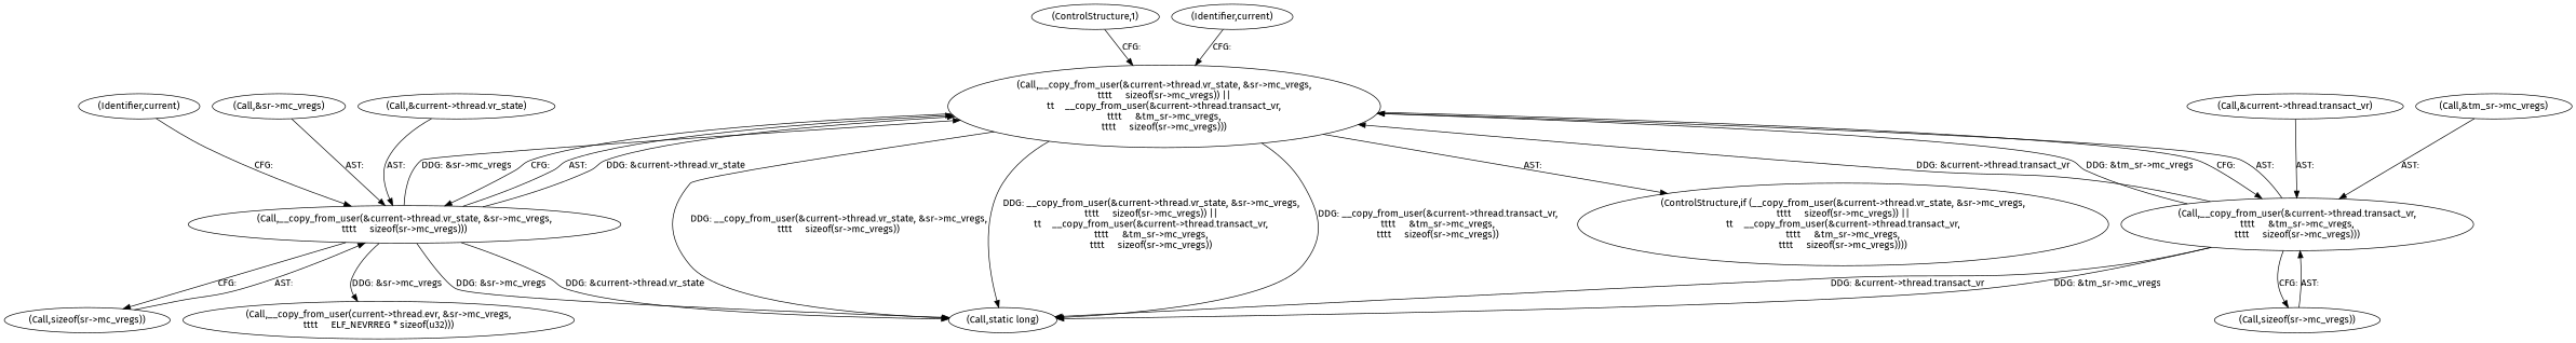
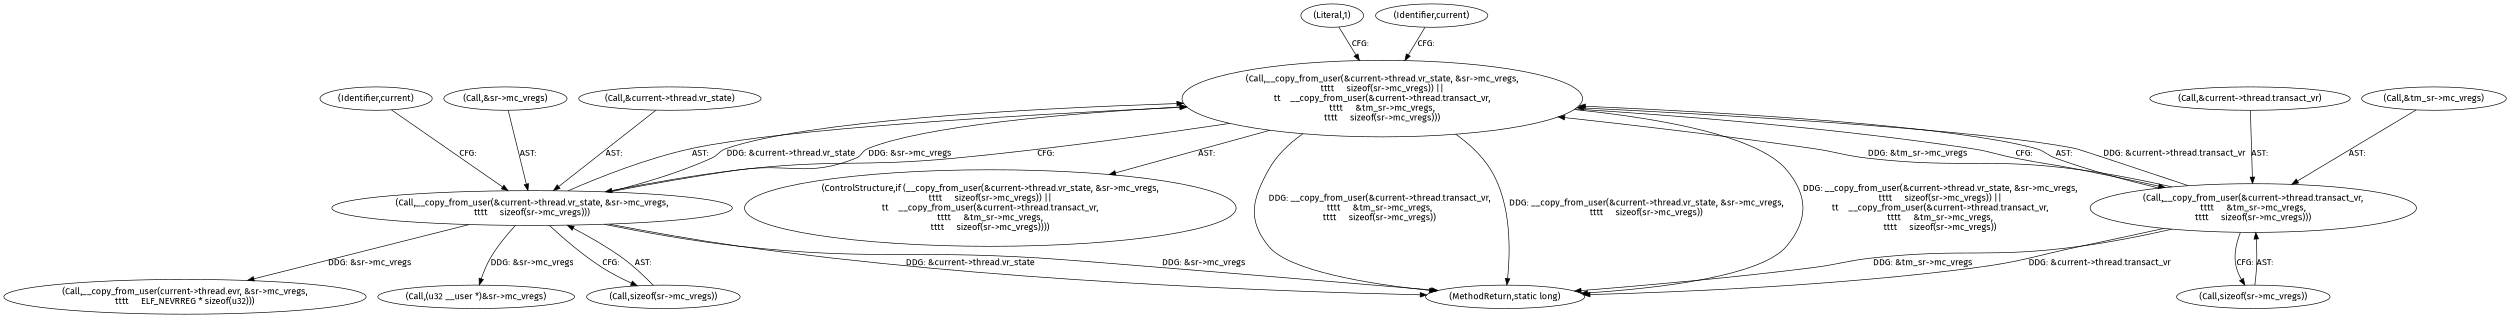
  digraph {
    fontname="Fira Sans"
    node [fontname="Fira Sans"]
    edge [fontname="Fira Sans"]
    n1 [label="(Call,__copy_from_user(&current->thread.vr_state, &sr->mc_vregs,\n\t\t\t\t     sizeof(sr->mc_vregs)) ||\n\t\t    __copy_from_user(&current->thread.transact_vr,\n\t\t\t\t     &tm_sr->mc_vregs,\n\t\t\t\t     sizeof(sr->mc_vregs)))"]
    n2 [label="(Call,__copy_from_user(&current->thread.vr_state, &sr->mc_vregs,\n\t\t\t\t     sizeof(sr->mc_vregs)))"]
    n3 [label="(Call,__copy_from_user(&current->thread.transact_vr,\n\t\t\t\t     &tm_sr->mc_vregs,\n\t\t\t\t     sizeof(sr->mc_vregs)))"]
    n4 [label="(ControlStructure,if (__copy_from_user(&current->thread.vr_state, &sr->mc_vregs,\n\t\t\t\t     sizeof(sr->mc_vregs)) ||\n\t\t    __copy_from_user(&current->thread.transact_vr,\n\t\t\t\t     &tm_sr->mc_vregs,\n\t\t\t\t     sizeof(sr->mc_vregs))))"]
-   n5 [label="(Call,static long)"]
+   n5 [label="(MethodReturn,static long)"]
    n6 [label="(Call,sizeof(sr->mc_vregs))"]
    n7 [label="(Call,__copy_from_user(current->thread.evr, &sr->mc_vregs,\n\t\t\t\t     ELF_NEVRREG * sizeof(u32)))"]
+   n8 [label="(Call,(u32 __user *)&sr->mc_vregs)"]
    n9 [label="(Call,sizeof(sr->mc_vregs))"]
    n10 [label="(Call,&current->thread.transact_vr)"]
-   n11 [label="(ControlStructure,1)"]
+   n11 [label="(Literal,1)"]
    n12 [label="(Call,&current->thread.vr_state)"]
    n13 [label="(Identifier,current)"]
    n14 [label="(Call,&tm_sr->mc_vregs)"]
    n15 [label="(Call,&sr->mc_vregs)"]
    n16 [label="(Identifier,current)"]
    n1 -> n2 [label="CFG: "]
    n1 -> n3 [label="CFG: "]
    n1 -> n4 [label="AST: "]
    n1 -> n5 [label="DDG: __copy_from_user(&current->thread.transact_vr,\n\t\t\t\t     &tm_sr->mc_vregs,\n\t\t\t\t     sizeof(sr->mc_vregs))"]
    n1 -> n5 [label="DDG: __copy_from_user(&current->thread.vr_state, &sr->mc_vregs,\n\t\t\t\t     sizeof(sr->mc_vregs))"]
    n1 -> n5 [label="DDG: __copy_from_user(&current->thread.vr_state, &sr->mc_vregs,\n\t\t\t\t     sizeof(sr->mc_vregs)) ||\n\t\t    __copy_from_user(&current->thread.transact_vr,\n\t\t\t\t     &tm_sr->mc_vregs,\n\t\t\t\t     sizeof(sr->mc_vregs))"]
    n2 -> n1 [label="AST: "]
    n2 -> n1 [label="DDG: &current->thread.vr_state"]
    n2 -> n1 [label="DDG: &sr->mc_vregs"]
    n2 -> n5 [label="DDG: &current->thread.vr_state"]
    n2 -> n5 [label="DDG: &sr->mc_vregs"]
    n2 -> n6 [label="CFG: "]
    n2 -> n7 [label="DDG: &sr->mc_vregs"]
+   n2 -> n8 [label="DDG: &sr->mc_vregs"]
    n3 -> n1 [label="AST: "]
    n3 -> n1 [label="DDG: &current->thread.transact_vr"]
    n3 -> n1 [label="DDG: &tm_sr->mc_vregs"]
    n3 -> n5 [label="DDG: &current->thread.transact_vr"]
    n3 -> n5 [label="DDG: &tm_sr->mc_vregs"]
    n3 -> n9 [label="CFG: "]
    n6 -> n2 [label="AST: "]
    n9 -> n3 [label="AST: "]
    n10 -> n3 [label="AST: "]
    n11 -> n1 [label="CFG: "]
    n12 -> n2 [label="AST: "]
    n13 -> n2 [label="CFG: "]
    n14 -> n3 [label="AST: "]
    n15 -> n2 [label="AST: "]
    n16 -> n1 [label="CFG: "]
  }
